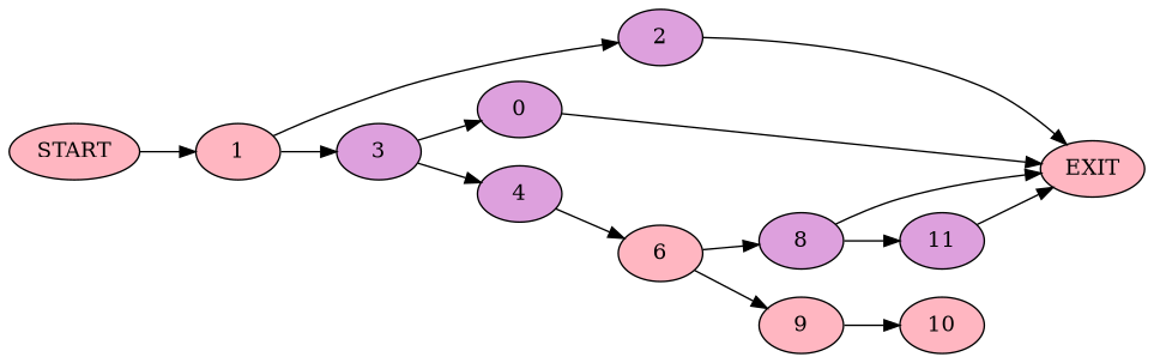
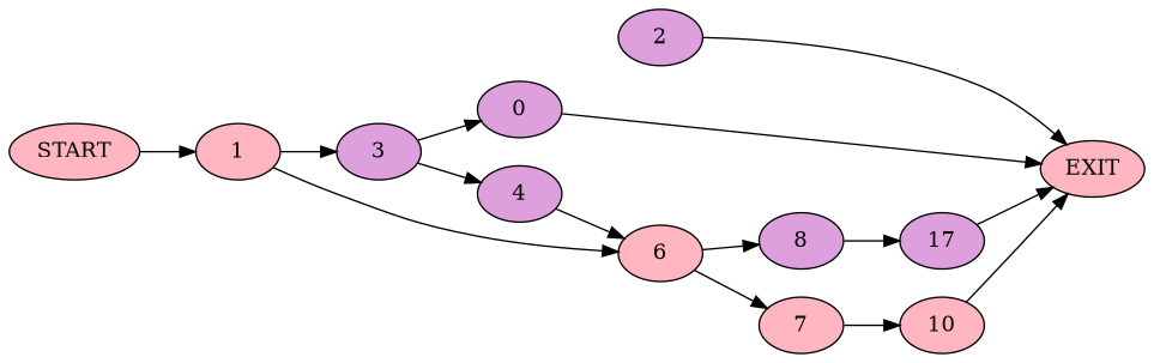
  digraph {
    rankdir=LR
    node [fillcolor=lightpink style=filled]
    n1 [label=START]
    1
    2 [fillcolor=plum]
    3 [fillcolor=plum]
    n5 [label=EXIT]
    4 [fillcolor=plum]
    n7 [fillcolor=plum label=0]
    6
-   7 [label=9]
+   7
    8 [fillcolor=plum]
    10
-   11 [fillcolor=plum]
+   11 [fillcolor=plum label=17]
    n1 -> 1
-   1 -> 2
+   1 -> 6
    1 -> 3
    2 -> n5
    3 -> 4
    3 -> n7
    4 -> 6
    n7 -> n5
    6 -> 7
    6 -> 8
    7 -> 10
-   8 -> n5
+   10 -> n5
    8 -> 11
    11 -> n5
  }
